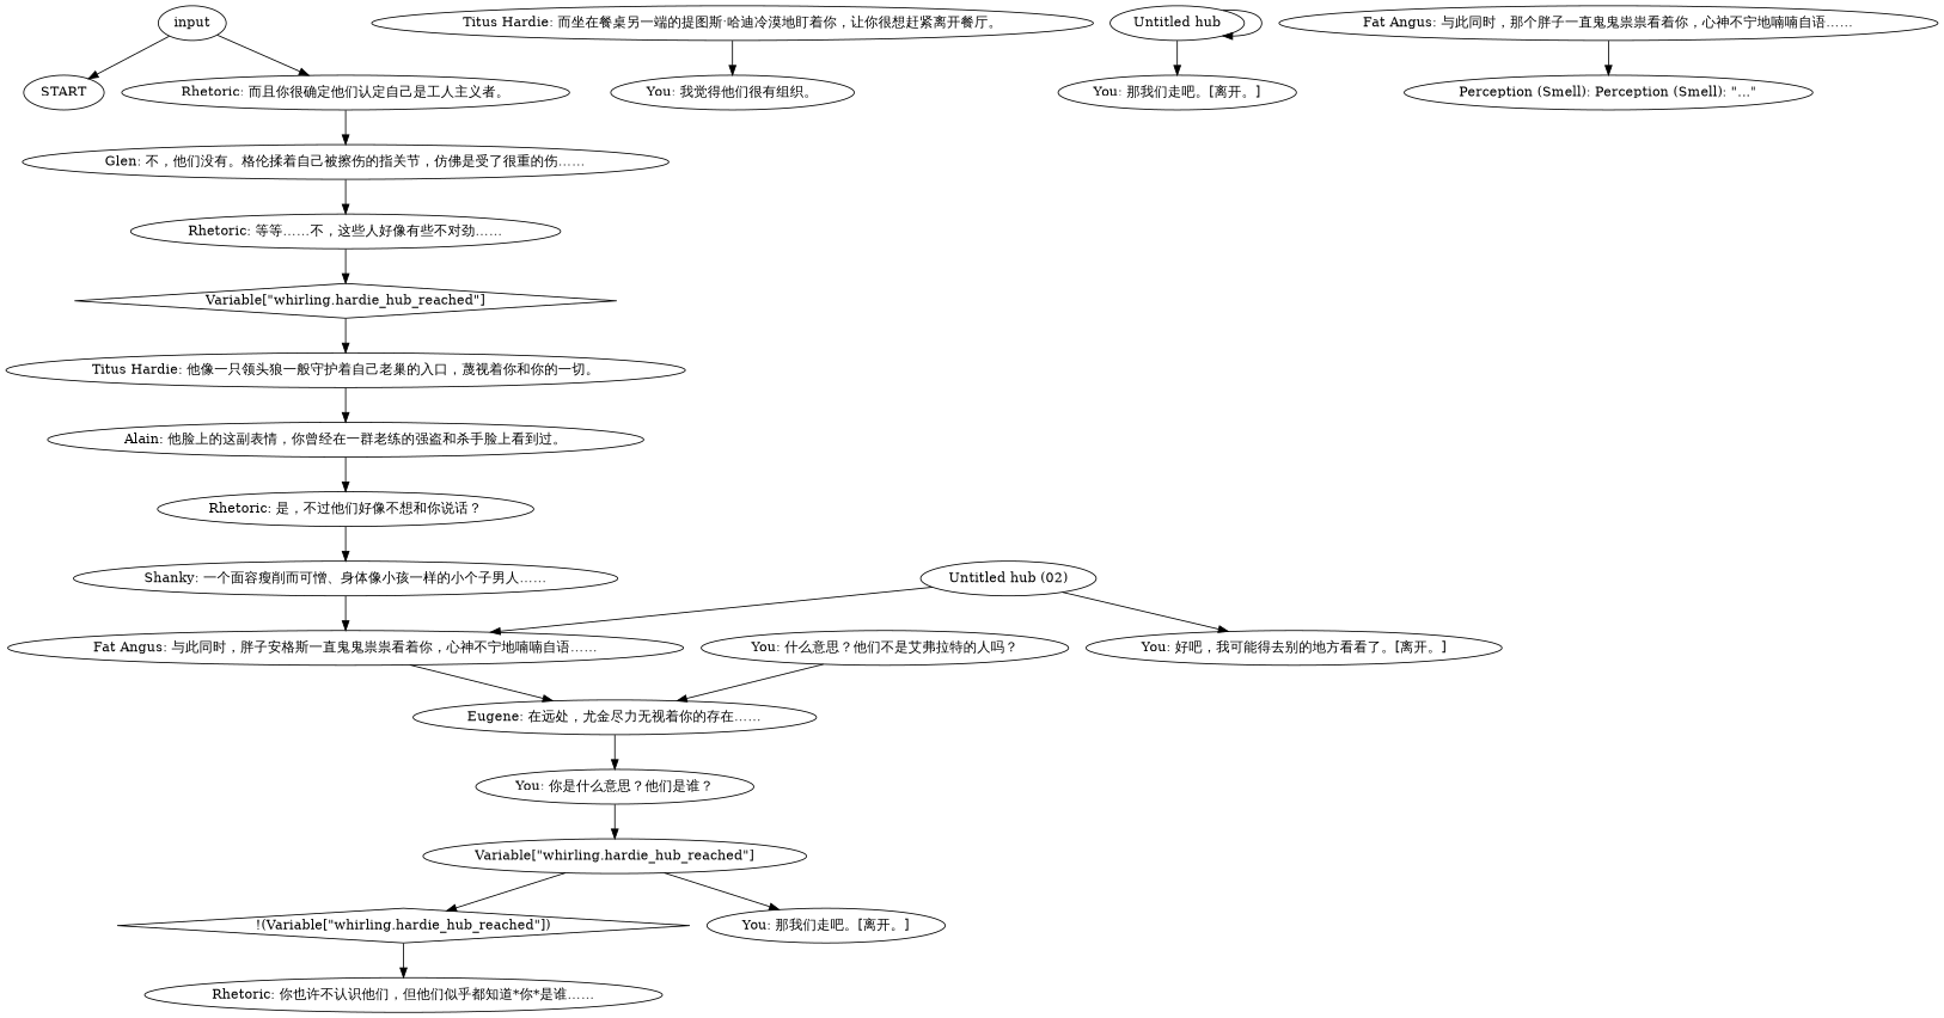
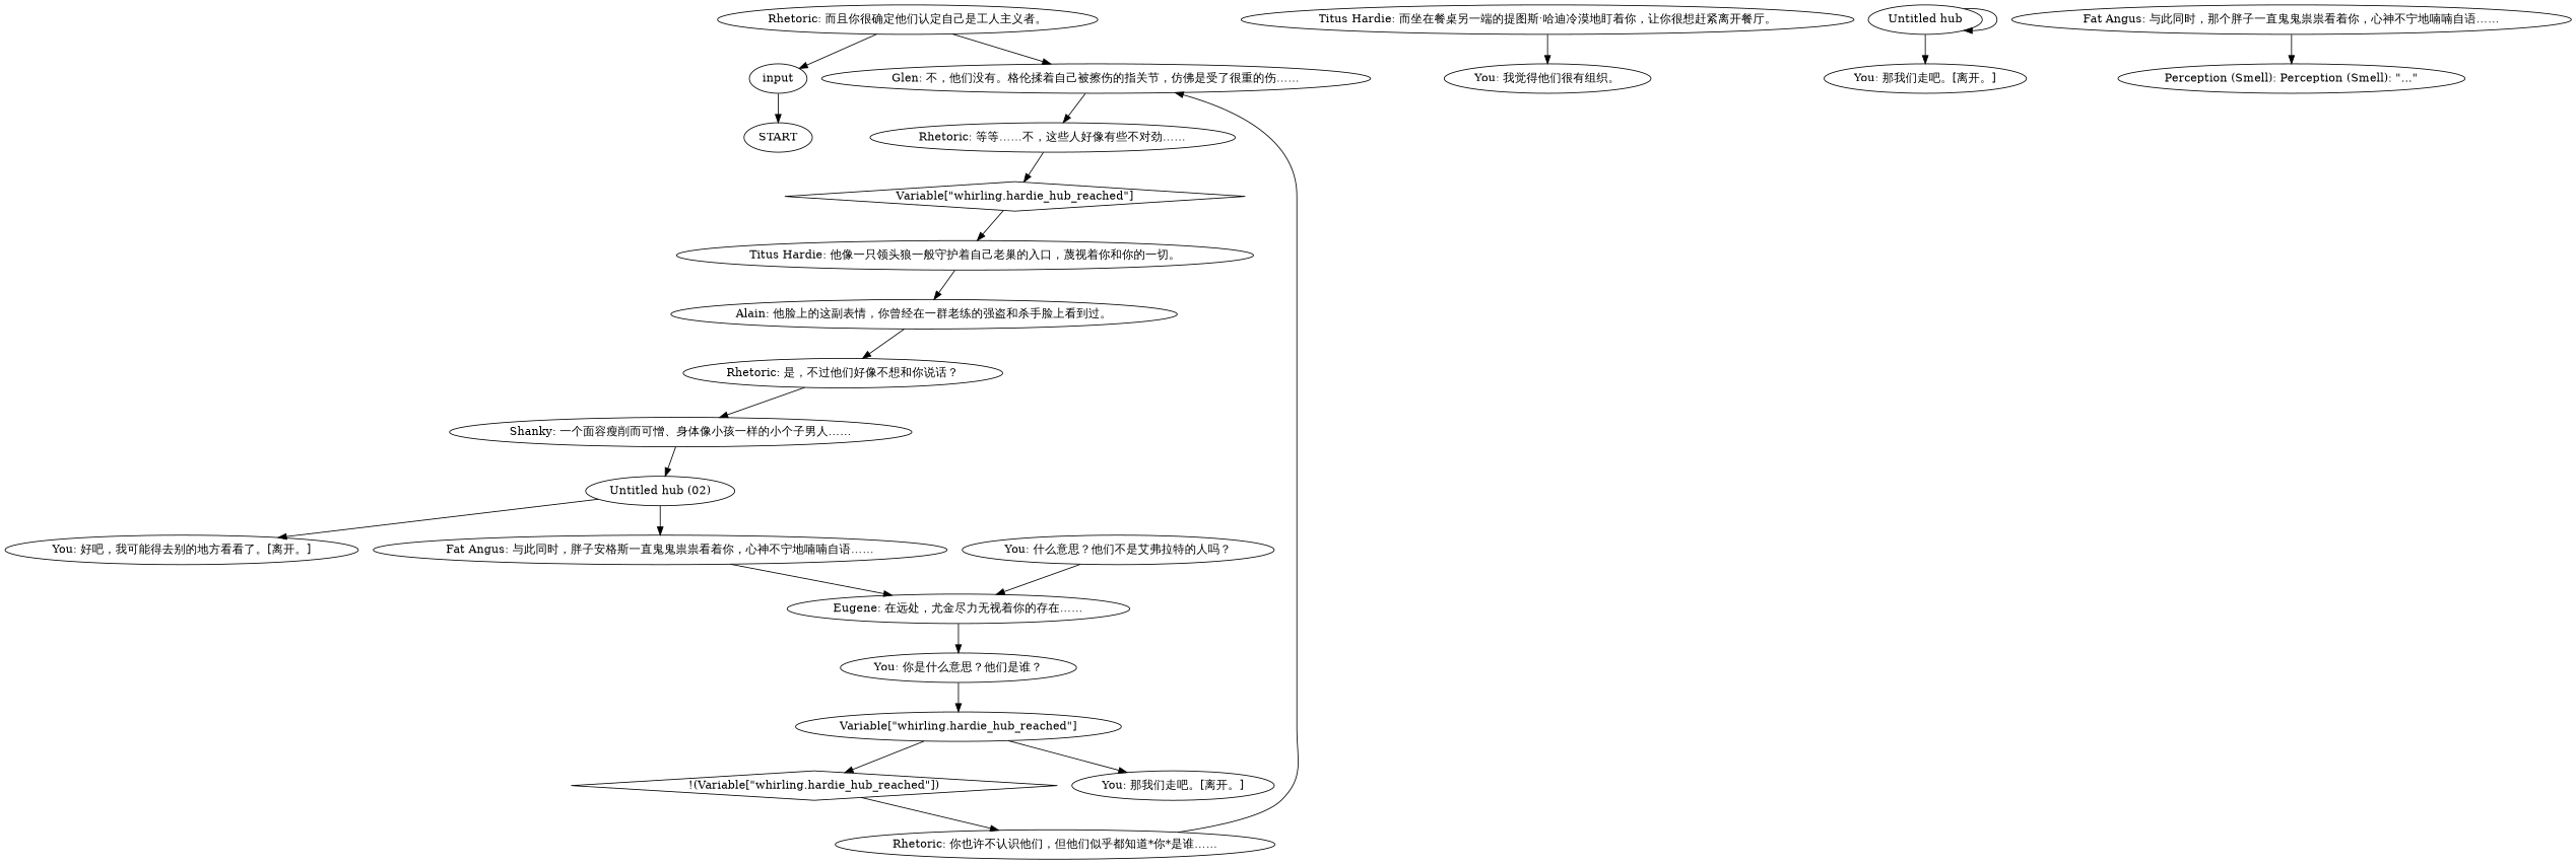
  digraph {
    n1 [label=START]
    n2 [label=input]
    n3 [label="Rhetoric: 而且你很确定他们认定自己是工人主义者。"]
    n4 [label="Glen: 不，他们没有。格伦揉着自己被擦伤的指关节，仿佛是受了很重的伤……"]
    n5 [label="Titus Hardie: 而坐在餐桌另一端的提图斯·哈迪冷漠地盯着你，让你很想赶紧离开餐厅。"]
    n6 [label="You: 我觉得他们很有组织。"]
    n7 [label="You: 什么意思？他们不是艾弗拉特的人吗？"]
    n8 [label="Eugene: 在远处，尤金尽力无视着你的存在……"]
    n9 [label="You: 你是什么意思？他们是谁？"]
    n10 [label="You: 好吧，我可能得去别的地方看看了。[离开。]"]
    n11 [label="Rhetoric: 等等……不，这些人好像有些不对劲……"]
    n12 [label="Variable[\"whirling.hardie_hub_reached\"]" shape=diamond]
    n13 [label="Shanky: 一个面容瘦削而可憎、身体像小孩一样的小个子男人……"]
    n14 [label="Untitled hub (02)"]
    n15 [label="Fat Angus: 与此同时，胖子安格斯一直鬼鬼祟祟看着你，心神不宁地喃喃自语……"]
    n16 [label="Variable[\"whirling.hardie_hub_reached\"]"]
    n17 [label="!(Variable[\"whirling.hardie_hub_reached\"])" shape=diamond]
    n18 [label="You: 那我们走吧。[离开。]"]
    n19 [label="Rhetoric: 你也许不认识他们，但他们似乎都知道*你*是谁……"]
    n20 [label="Titus Hardie: 他像一只领头狼一般守护着自己老巢的入口，蔑视着你和你的一切。"]
    n21 [label="Alain: 他脸上的这副表情，你曾经在一群老练的强盗和杀手脸上看到过。"]
    n22 [label="You: 那我们走吧。[离开。]"]
    n23 [label="Untitled hub"]
    n24 [label="Rhetoric: 是，不过他们好像不想和你说话？"]
    n25 [label="Perception (Smell): Perception (Smell): \"...\""]
    n26 [label="Fat Angus: 与此同时，那个胖子一直鬼鬼祟祟看着你，心神不宁地喃喃自语……"]
    n2 -> n1
-   n2 -> n3
+   n3 -> n2
    n3 -> n4
    n4 -> n11
    n5 -> n6
    n7 -> n8
    n8 -> n9
    n9 -> n16
    n11 -> n12
    n12 -> n20
-   n13 -> n15
+   n13 -> n14
    n14 -> n10
    n14 -> n15
    n15 -> n8
    n16 -> n17
    n16 -> n18
    n17 -> n19
+   n19 -> n4
    n20 -> n21
    n21 -> n24
    n23 -> n22
    n23 -> n23
    n24 -> n13
    n26 -> n25
  }
